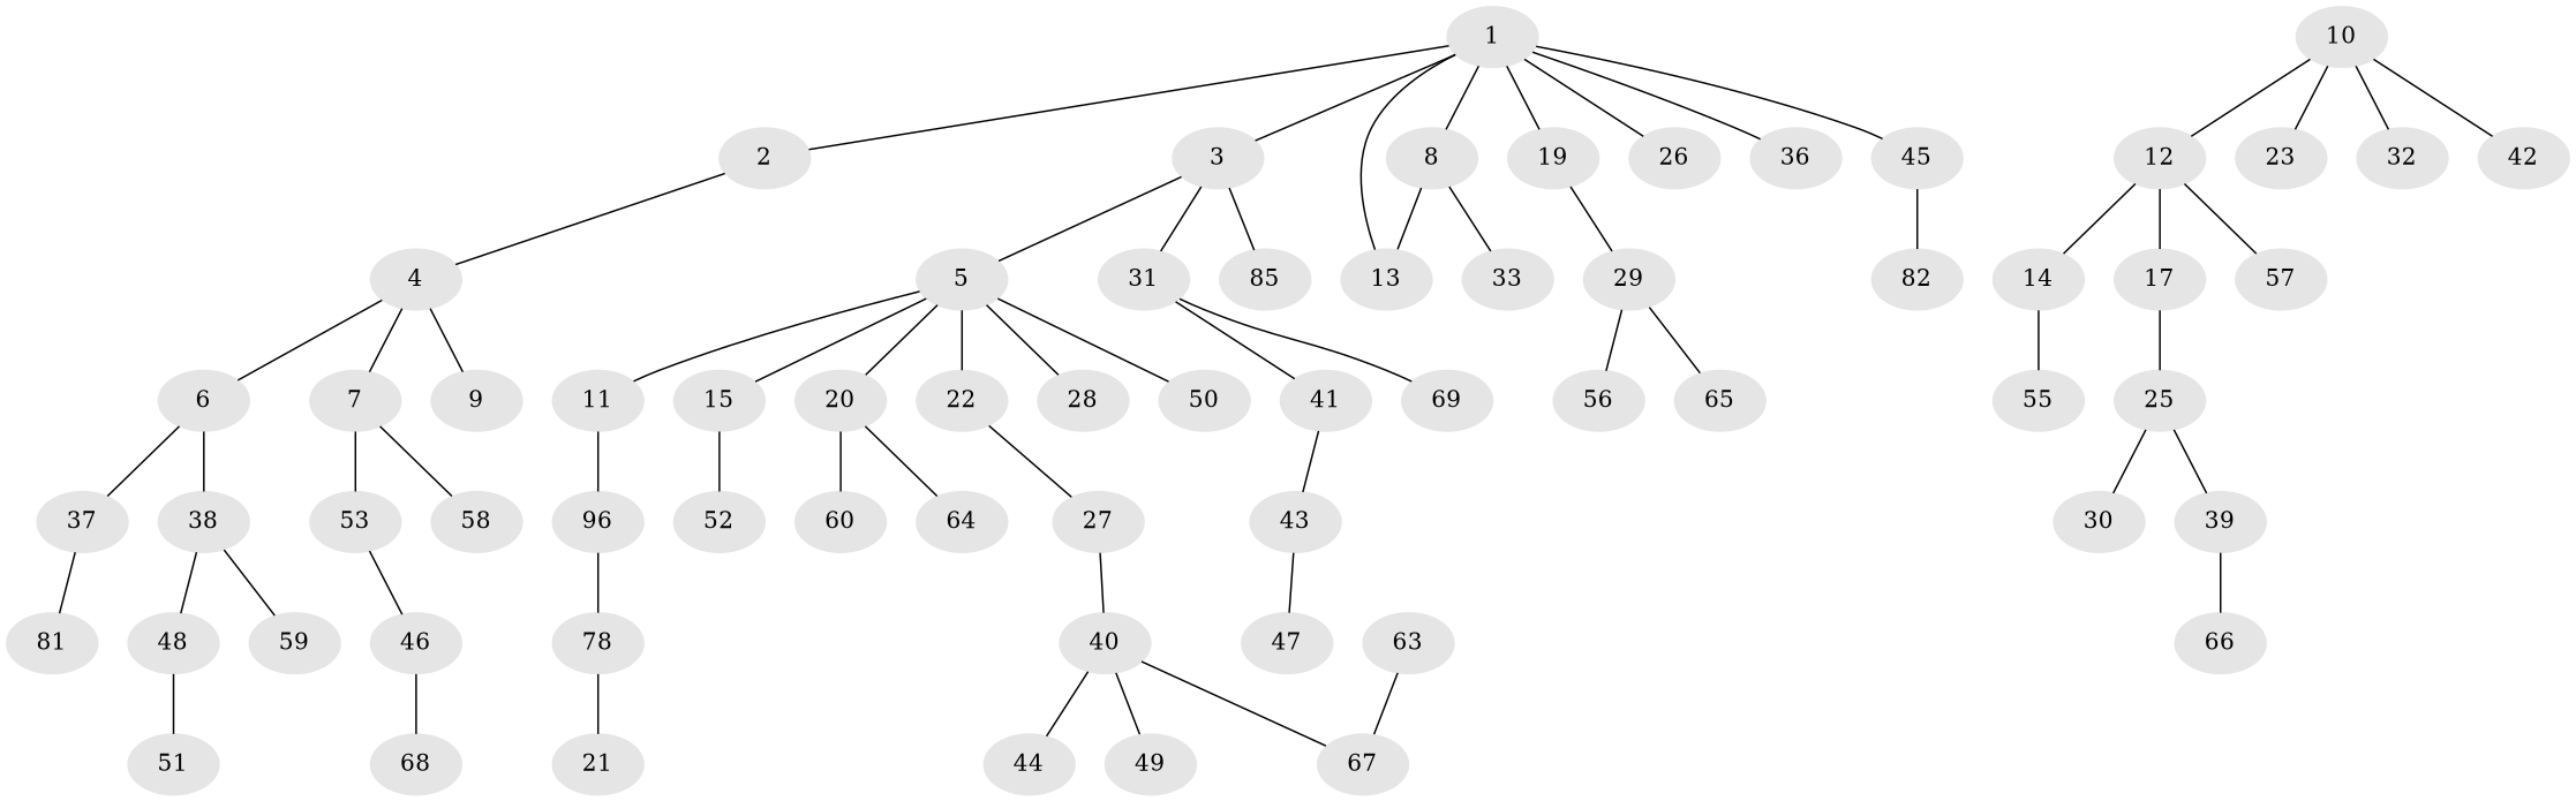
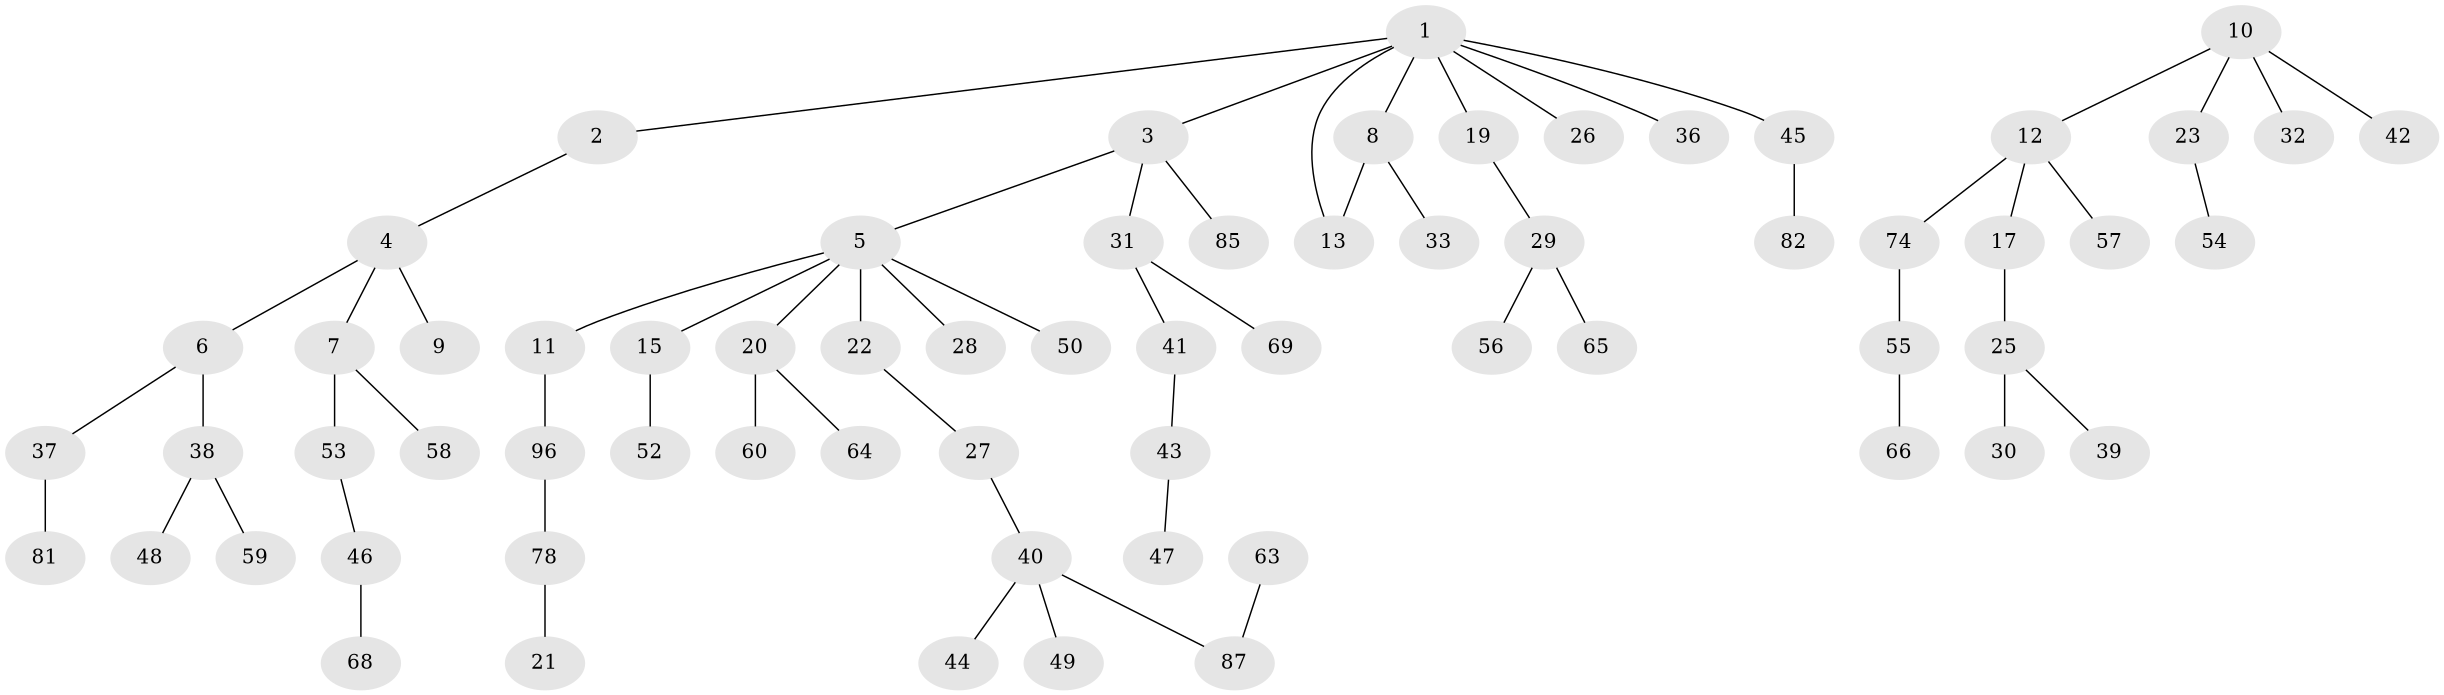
  graph {
    node [color=gray90 style=filled]
    1
    2
    3
    8
    13
    19
    26
    36
    45
    4
    5
    31
    n13 [label=85]
    33
    29
    n16 [label=82]
    6
    7
    9
    11
    15
    20
    22
    28
    50
    41
    69
    37
    38
    53
    58
    n32 [label=96]
    52
    60
    64
    27
    n37 [label=81]
    48
    59
    46
    10
    12
    23
    32
    42
-   14
+   14 [label=74]
    17
    57
+   54
    n50 [label=78]
    55
    25
    21
    30
    39
    56
    65
    40
    66
    44
    49
-   67
+   67 [label=87]
    43
    68
-   51
    63
    47
    1 -- 2
    1 -- 3
    1 -- 8
    1 -- 13
    1 -- 19
    1 -- 26
    1 -- 36
    1 -- 45
    2 -- 4
    3 -- 5
    3 -- 31
    3 -- n13
    8 -- 13
    8 -- 33
    19 -- 29
    45 -- n16
    4 -- 6
    4 -- 7
    4 -- 9
    5 -- 11
    5 -- 15
    5 -- 20
    5 -- 22
    5 -- 28
    5 -- 50
    31 -- 41
    31 -- 69
    29 -- 56
    29 -- 65
    6 -- 37
    6 -- 38
    7 -- 53
    7 -- 58
    11 -- n32
    15 -- 52
    20 -- 60
    20 -- 64
    22 -- 27
    41 -- 43
    37 -- n37
    38 -- 48
    38 -- 59
    53 -- 46
    n32 -- n50
    27 -- 40
-   48 -- 51
    46 -- 68
    10 -- 12
    10 -- 23
    10 -- 32
    10 -- 42
    12 -- 14
    12 -- 17
    12 -- 57
+   23 -- 54
    14 -- 55
    17 -- 25
    n50 -- 21
    25 -- 30
    25 -- 39
-   39 -- 66
+   55 -- 66
    40 -- 44
    40 -- 49
    40 -- 67
    43 -- 47
    63 -- 67
  }
